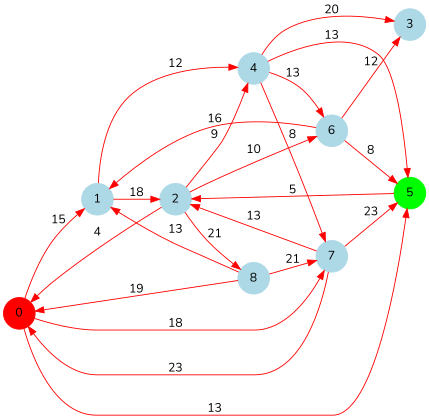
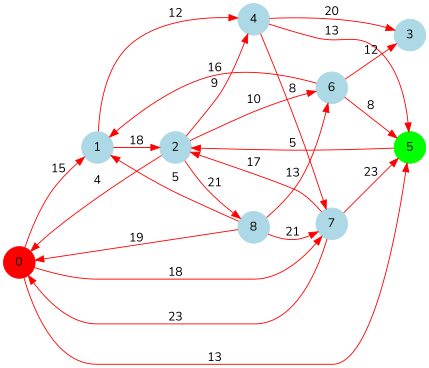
  digraph {
    fontname=Nunito
    rankdir=LR
    node [color=lightblue fontname=Nunito shape=circle style=filled]
    edge [color=red fontname=Nunito]
    0 [color=red]
    1
    5 [color=green]
    7
    2
    4
    6
    8
    3
    0 -> 1 [label=15]
    0 -> 5 [label=13]
    0 -> 7 [label=18]
    1 -> 2 [label=18]
    1 -> 4 [label=12]
    5 -> 2 [label=5]
    7 -> 0 [label=23]
    7 -> 5 [label=23]
-   7 -> 2 [label=13]
+   7 -> 2 [label=17]
    2 -> 0 [label=4]
    2 -> 4 [label=9]
    2 -> 6 [label=10]
    2 -> 8 [label=21]
    4 -> 5 [label=13]
    4 -> 7 [label=8]
    4 -> 3 [label=20]
    6 -> 1 [label=16]
    6 -> 5 [label=8]
    6 -> 3 [label=12]
    8 -> 0 [label=19]
-   8 -> 1 [label=13]
+   8 -> 1 [label=5]
    8 -> 7 [label=21]
-   4 -> 6 [label=13]
+   8 -> 6 [label=13]
  }
